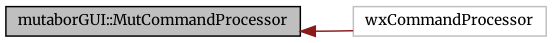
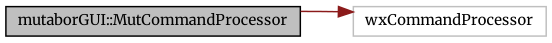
  digraph {
    rankdir=LR
    fontname=Merriweather
    node [fontname=Merriweather fontsize=10 shape=record style=filled]
    n1 [color=black fillcolor=grey75 fontcolor=black height=0.2 label="mutaborGUI::MutCommandProcessor" width=0.4]
    n2 [color=grey75 fillcolor=white height=0.2 label=wxCommandProcessor width=0.4]
-   n1 -> n2 [color=firebrick4 dir=back fontname=Merriweather fontsize=10 labelfontname=Sans labelfontsize=10 style=solid]
+   n2 -> n1 [color=firebrick4 dir=back fontname=Merriweather fontsize=10 labelfontname=Sans labelfontsize=10 style=solid]
  }
